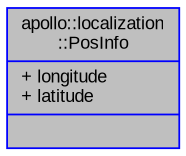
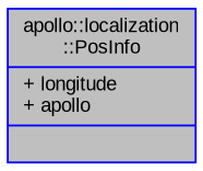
  digraph {
    fontname="Liberation Sans"
-   n1 [color=blue fillcolor=grey75 fontcolor=black fontname="Liberation Sans" fontsize=10 height=0.2 label="{apollo::localization\l::PosInfo\n|+ longitude\l+ latitude\l|}" shape=record style=filled width=0.4]
+   n1 [color=blue fillcolor=grey75 fontcolor=black fontname="Liberation Sans" fontsize=10 height=0.2 label="{apollo::localization\l::PosInfo\n|+ longitude\l+ apollo\l|}" shape=record style=filled width=0.4]
  }
